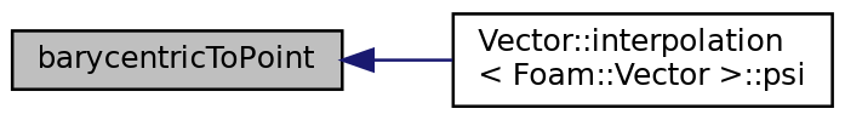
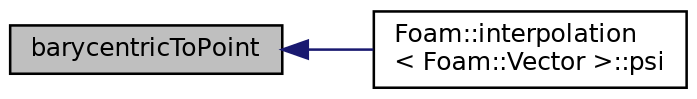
  digraph {
    rankdir=LR
    node [color=black fontname=Helvetica fontsize=10 shape=record]
    n1 [fillcolor=grey75 fontcolor=black height=0.2 label=barycentricToPoint style=filled width=0.4]
-   n2 [height=0.2 label="Vector::interpolation\l\< Foam::Vector \>::psi" width=0.4]
+   n2 [height=0.2 label="Foam::interpolation\l\< Foam::Vector \>::psi" width=0.4]
    n1 -> n2 [color=midnightblue dir=back fontname=Helvetica fontsize=10 labelfontname=Helvetica labelfontsize=10 style=solid]
  }
